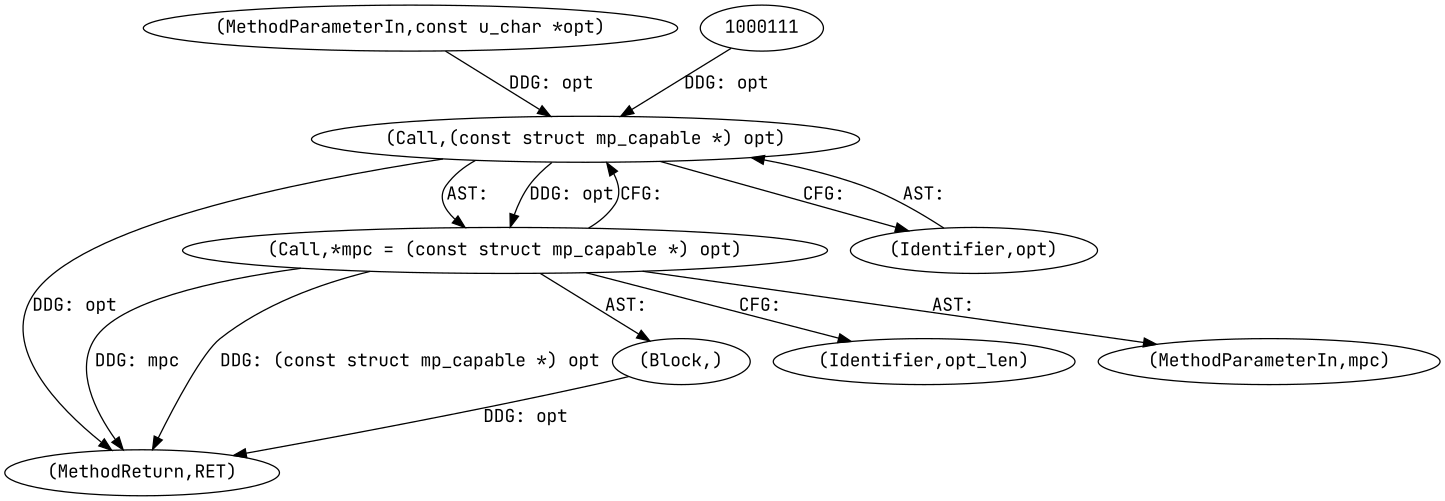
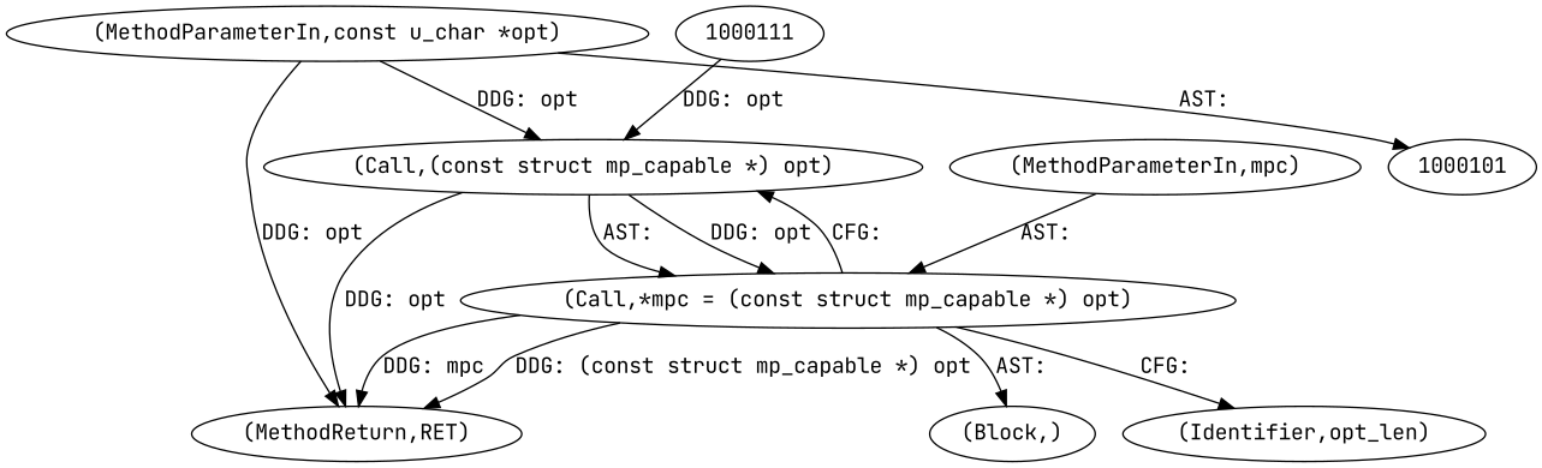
  digraph {
    fontname="JetBrains Mono"
    node [fontname="JetBrains Mono"]
    edge [fontname="JetBrains Mono"]
    n1 [label="(MethodParameterIn,const u_char *opt)"]
    n2 [label="(Call,(const struct mp_capable *) opt)"]
    n3 [label="(MethodReturn,RET)"]
+   1000101
    n5 [label="(Call,*mpc = (const struct mp_capable *) opt)"]
-   n6 [label="(Identifier,opt)"]
    n7 [label="(Block,)"]
    n8 [label="(Identifier,opt_len)"]
    n9 [label="(MethodParameterIn,mpc)"]
    1000111
    n1 -> n2 [label="DDG: opt"]
-   n7 -> n3 [label="DDG: opt"]
+   n1 -> n3 [label="DDG: opt"]
+   n1 -> 1000101 [label="AST: "]
    n2 -> n3 [label="DDG: opt"]
    n2 -> n5 [label="AST: "]
    n2 -> n5 [label="DDG: opt"]
-   n2 -> n6 [label="CFG: "]
    n5 -> n2 [label="CFG: "]
    n5 -> n3 [label="DDG: mpc"]
    n5 -> n3 [label="DDG: (const struct mp_capable *) opt"]
    n5 -> n7 [label="AST: "]
    n5 -> n8 [label="CFG: "]
-   n6 -> n2 [label="AST: "]
-   n5 -> n9 [label="AST: "]
+   n9 -> n5 [label="AST: "]
    1000111 -> n2 [label="DDG: opt"]
  }
